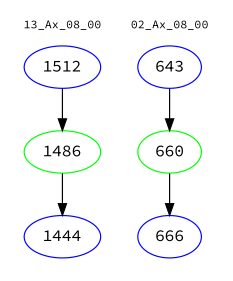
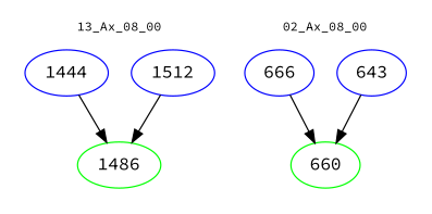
  digraph {
    fontname="Source Code Pro"
    node [color=blue fontname="Source Code Pro"]
    edge [color=black fontname="Source Code Pro"]
    n1 [color=green label=1486]
    n2 [label=1512]
    n3 [label=1444]
    n4 [color=green label=660]
    n5 [label=643]
    n6 [label=666]
    subgraph cluster_1 {
      color=white
      fontsize=10
      label="13_Ax_08_00"
      n1
      n2
      n3
    }
    subgraph cluster_2 {
      color=white
      fontsize=10
      label="02_Ax_08_00"
      n4
      n5
      n6
    }
-   n1 -> n3
+   n3 -> n1
    n2 -> n1
-   n4 -> n6
+   n6 -> n4
    n5 -> n4
  }
